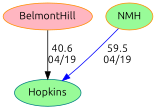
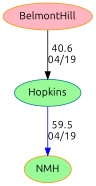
  digraph {
    fontname=Ubuntu
    node [color=darkorange fillcolor=palegreen fontname=Ubuntu style=filled]
    edge [fontname=Ubuntu random=random]
    BelmontHill [fillcolor=lightpink]
    Hopkins [color=teal]
    NMH
    BelmontHill -> Hopkins [color=black label="40.6\n04/19" weight=60]
-   NMH -> Hopkins [color=blue label="59.5\n04/19" weight=41]
+   Hopkins -> NMH [color=blue label="59.5\n04/19" weight=41]
  }
